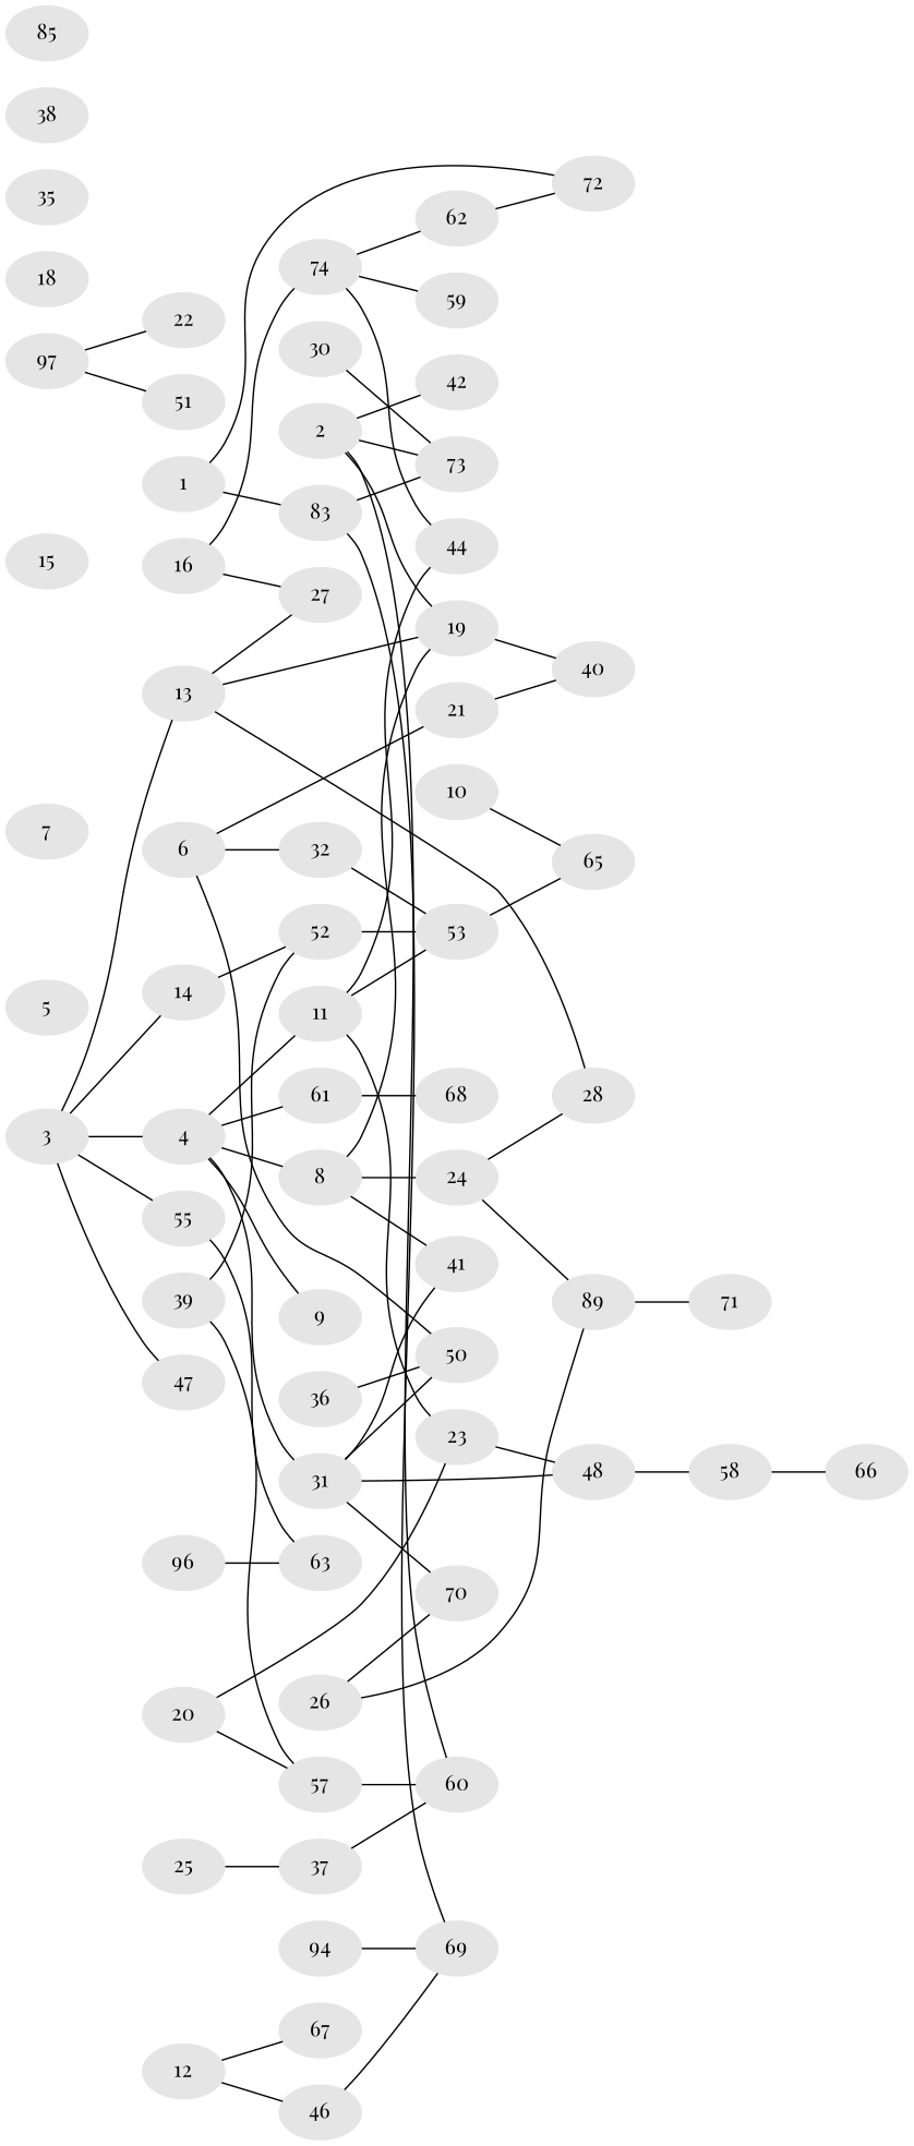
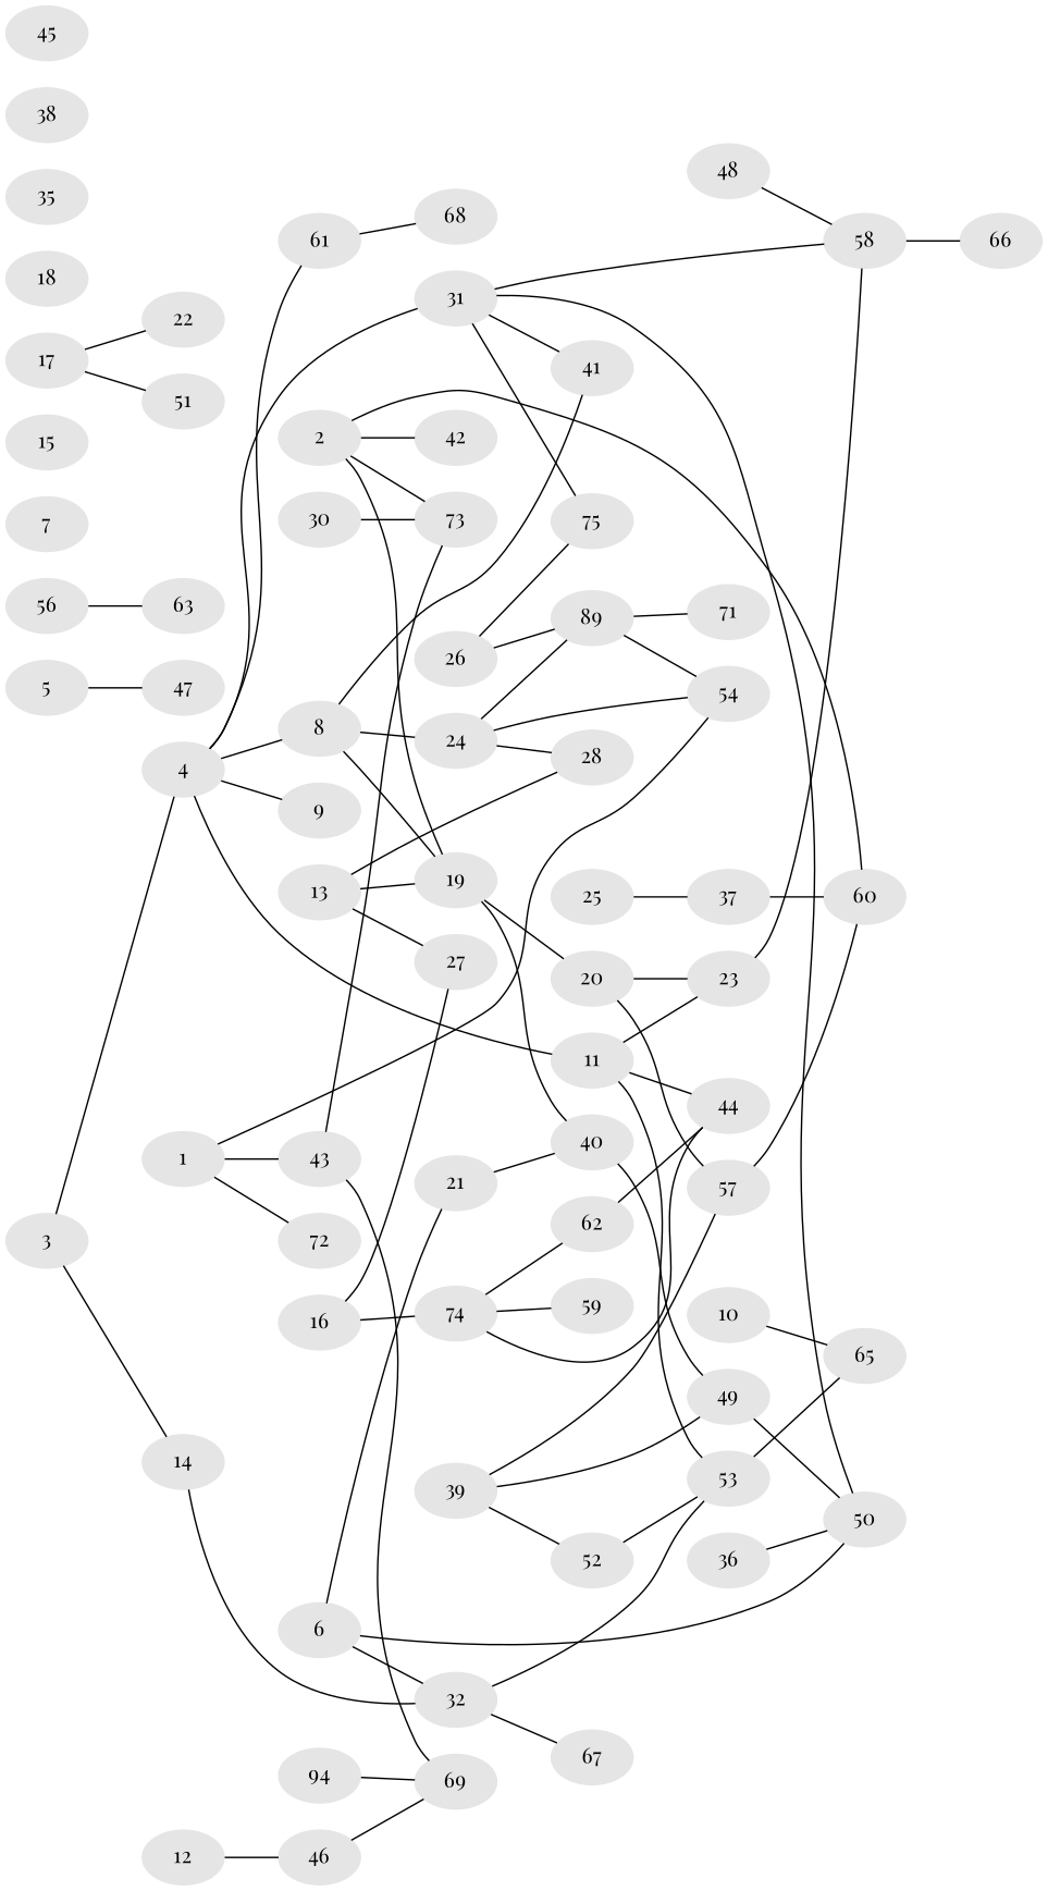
  graph {
    fontname="Playfair Display"
    rankdir=LR
    node [color=gray90 fontname="Playfair Display" style=filled]
    edge [fontname="Playfair Display"]
    1
-   43 [label=83]
+   43
+   54
    72
    73
    69
    2
    19
    42
    60
    20
    40
    3
    4
    13
    14
    47
-   55
    8
    9
    11
    31
    61
    27
    28
    32
    63
    24
    41
    23
    44
    53
    50
    48
-   70
+   70 [label=75]
    68
    5
    6
    21
    7
    n41 [label=89]
    10
    65
    12
    46
    67
    15
    16
    n49 [label=74]
    59
    62
-   17 [label=97]
+   17
    22
    51
    18
    57
+   49
    58
    71
    25
    37
    26
    30
    35
    36
    38
    39
    52
-   45 [label=85]
+   45
    66
-   56 [label=96]
+   56
    n72 [label=94]
    1 -- 43
+   1 -- 54
    1 -- 72
    43 -- 73
    43 -- 69
    2 -- 73
    2 -- 19
    2 -- 42
    2 -- 60
+   19 -- 20
    19 -- 40
    20 -- 23
    20 -- 57
+   40 -- 49
    3 -- 4
-   3 -- 13
    3 -- 14
-   3 -- 47
-   3 -- 55
+   5 -- 47
    4 -- 8
    4 -- 9
    4 -- 11
    4 -- 31
    4 -- 61
    13 -- 19
    13 -- 27
    13 -- 28
-   14 -- 52
-   55 -- 63
+   14 -- 32
    8 -- 19
    8 -- 24
    8 -- 41
    11 -- 23
    11 -- 44
    11 -- 53
    31 -- 41
    31 -- 50
-   31 -- 48
+   31 -- 58
    31 -- 70
    61 -- 68
    32 -- 53
+   24 -- 54
    24 -- 28
    24 -- n41
-   23 -- 48
+   23 -- 58
    53 -- 65
    48 -- 58
    6 -- 32
    6 -- 50
    6 -- 21
    21 -- 40
+   n41 -- 54
    n41 -- 71
    10 -- 65
    12 -- 46
-   12 -- 67
+   32 -- 67
    46 -- 69
    16 -- 27
    16 -- n49
    n49 -- 44
    n49 -- 59
    n49 -- 62
-   62 -- 72
+   62 -- 44
    17 -- 22
    17 -- 51
    57 -- 60
+   49 -- 50
    58 -- 66
    25 -- 37
    37 -- 60
    26 -- 70
    26 -- n41
    30 -- 73
    36 -- 50
    39 -- 57
+   39 -- 49
    39 -- 52
    52 -- 53
    56 -- 63
    n72 -- 69
  }
